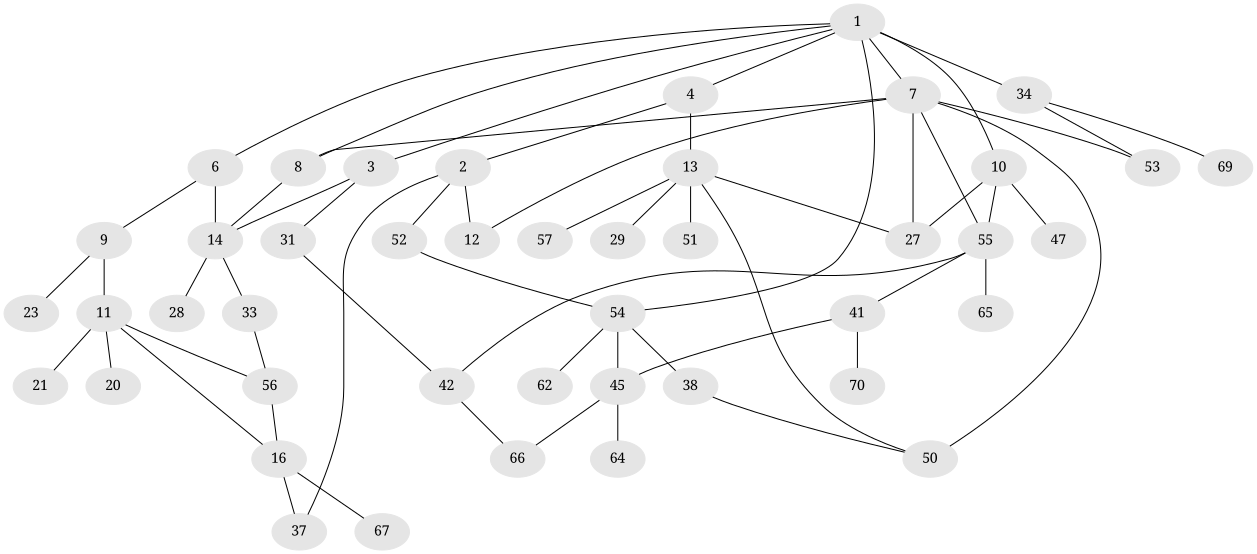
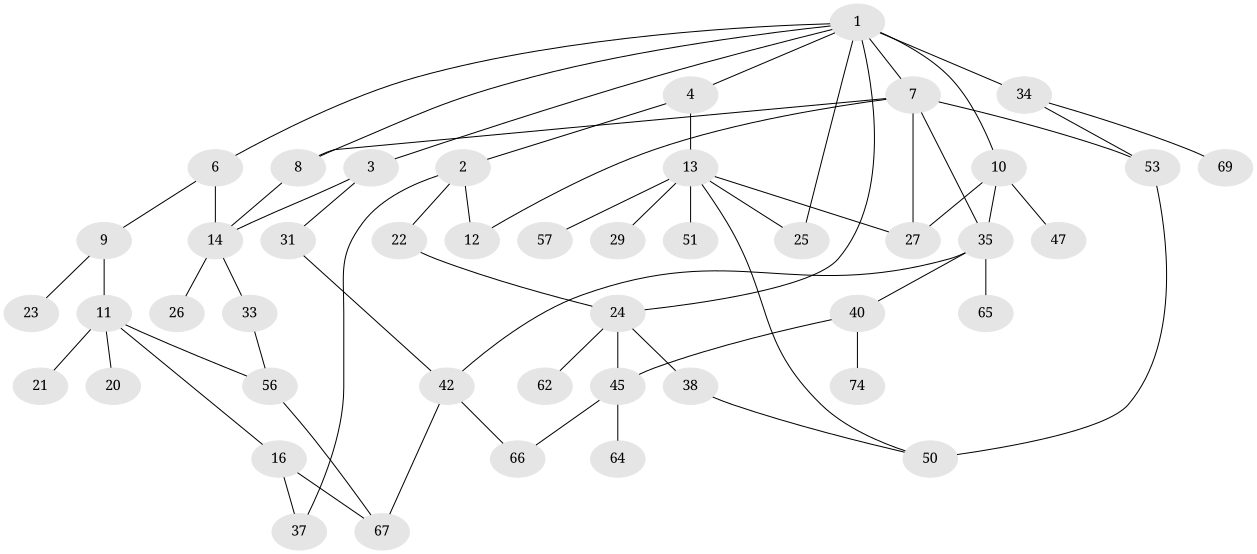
  graph {
    fontname="Noto Serif"
    node [color=gray90 fontname="Noto Serif" style=filled]
    edge [fontname="Noto Serif"]
    1 [super="+2"]
    3 [super="+41"]
    4
    6
    7 [super="+36"]
    8 [super="+18"]
    10 [super="+48"]
-   24 [super="+32" label=54]
+   24 [super="+32"]
+   25 [super="+26"]
    34 [super="+43"]
    14 [super="+15"]
    31
    n13 [label=2 super="+46"]
    13 [super="+19"]
    9 [super="+55"]
    12 [super="+39"]
    27 [super="+68"]
-   35 [super="+75" label=55]
+   35 [super="+75"]
    50
    53 [super="+54"]
    47 [super="+49"]
    38
    45 [super="+73"]
    62
    69 [super="+74"]
-   28
+   28 [label=26]
    33 [super="+66"]
    42 [super="+52"]
-   22 [label=52]
+   22
    37
    29 [super="+59"]
    51
    57
    11 [super="+17"]
    23 [super="+44"]
-   40 [super="+72" label=41]
+   40 [super="+72"]
    65
    16 [super="+30"]
    20
    21 [super="+58"]
    56 [super="+71"]
    67
    n43 [label=66]
    64
-   70
+   70 [label=74]
    1 -- 3
    1 -- 4
    1 -- 6
    1 -- 7
    1 -- 8
    1 -- 10
    1 -- 24
+   1 -- 25
    1 -- 34 [weight=3]
    3 -- 14
    3 -- 31
    4 -- n13
    4 -- 13
    6 -- 14
    6 -- 9
    7 -- 8
    7 -- 12
    7 -- 27
    7 -- 35
-   7 -- 50
+   53 -- 50
    7 -- 53
    8 -- 14
    10 -- 27
    10 -- 35
    10 -- 47
    24 -- 38
    24 -- 45
    24 -- 62
    34 -- 53
    34 -- 69
    14 -- 28
    14 -- 33
    31 -- 42
    n13 -- 12
    n13 -- 22
    n13 -- 37
+   13 -- 25
    13 -- 27
    13 -- 50
    13 -- 29 [weight=2]
    13 -- 51
    13 -- 57
    9 -- 11
    9 -- 23
    35 -- 42
    35 -- 40
    35 -- 65
    38 -- 50
    45 -- n43
    45 -- 64
    33 -- 56
+   42 -- 67
    42 -- n43
    22 -- 24
    11 -- 16
    11 -- 20
    11 -- 21
    11 -- 56
    40 -- 45
    40 -- 70
    16 -- 37
    16 -- 67
-   56 -- 16
+   56 -- 67
  }
